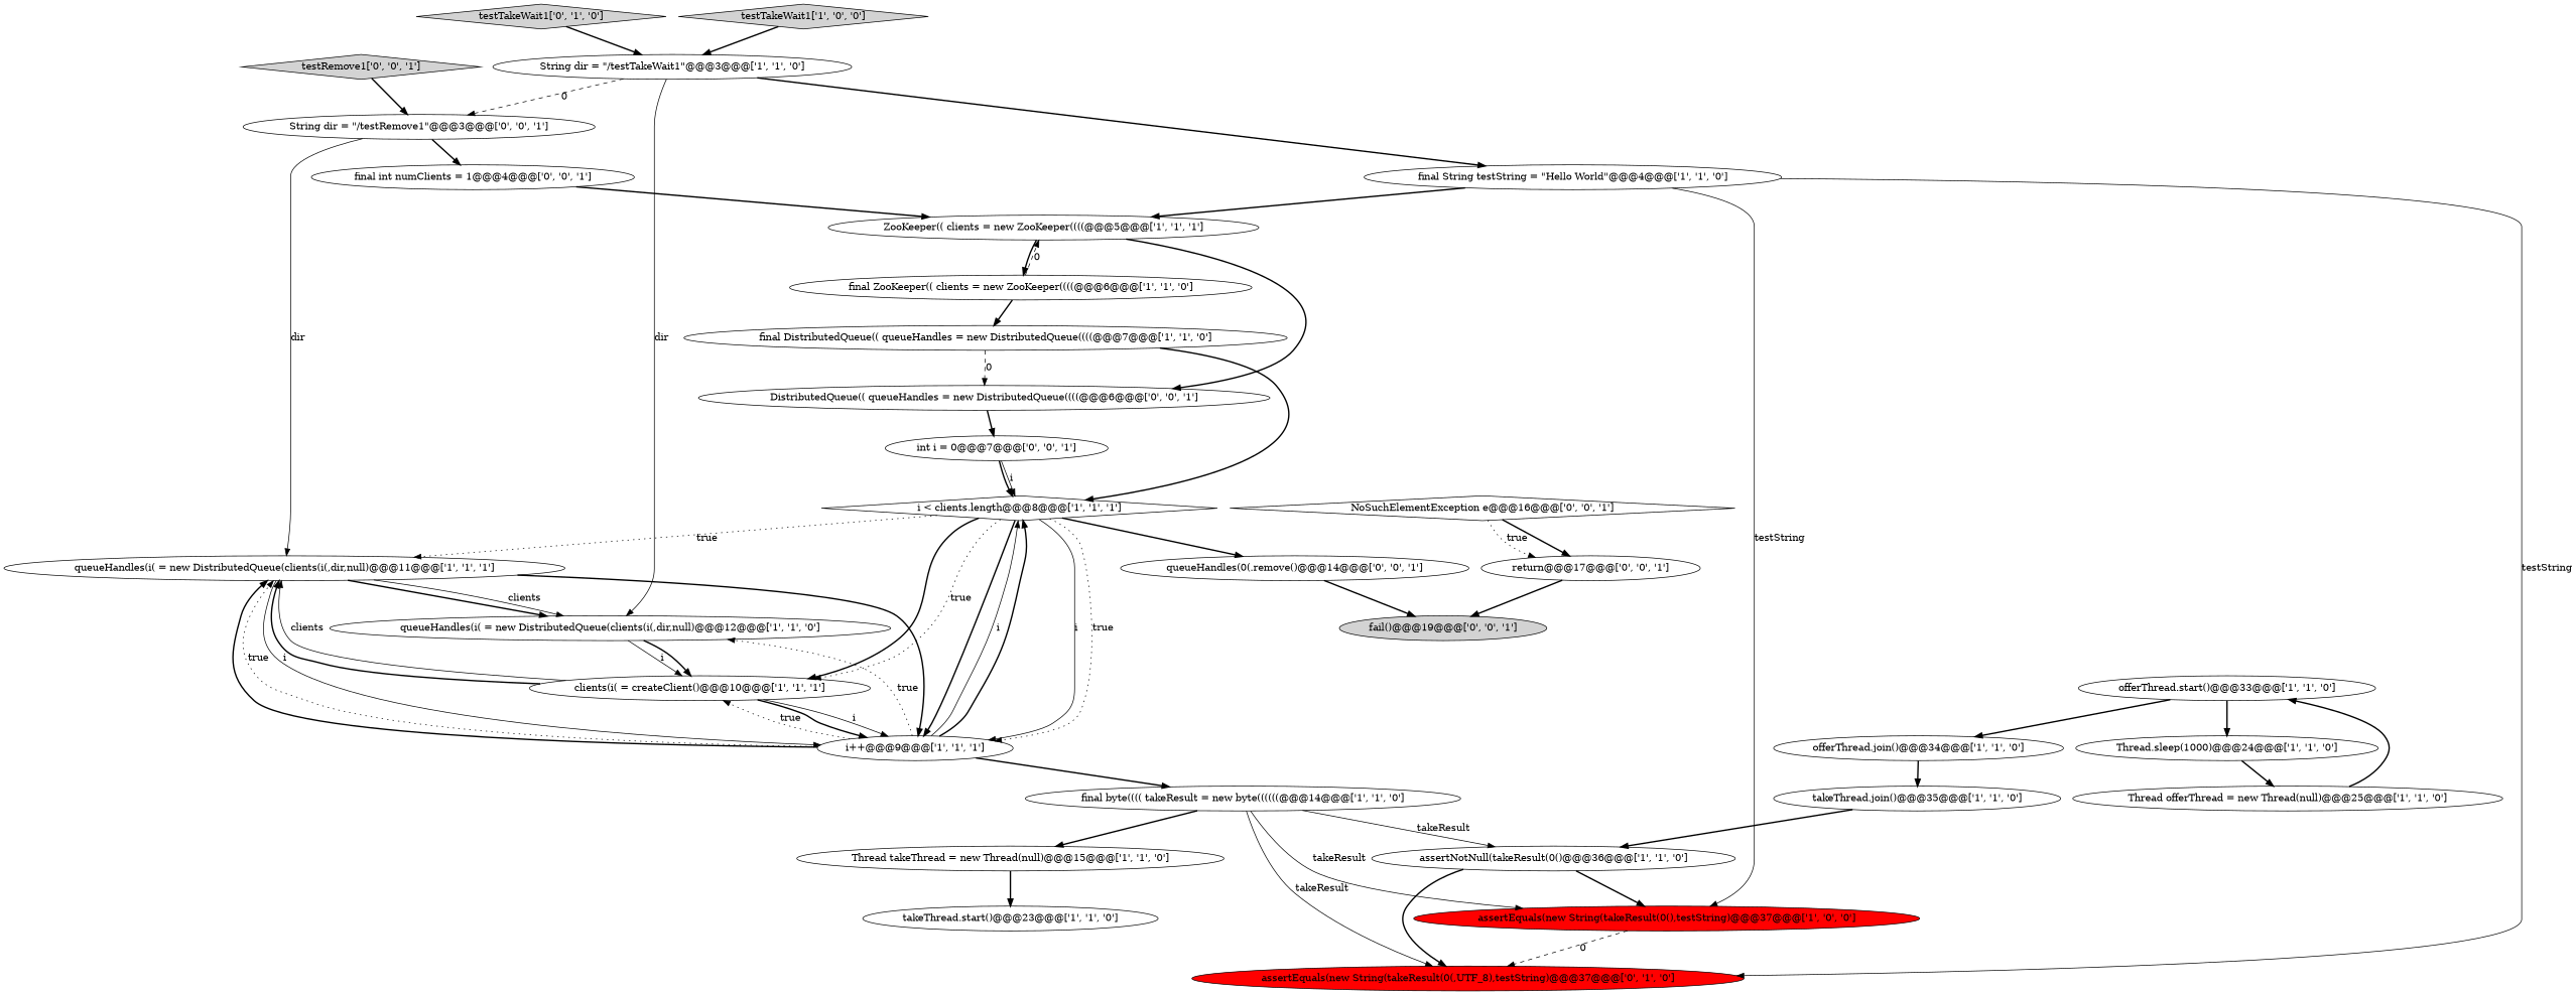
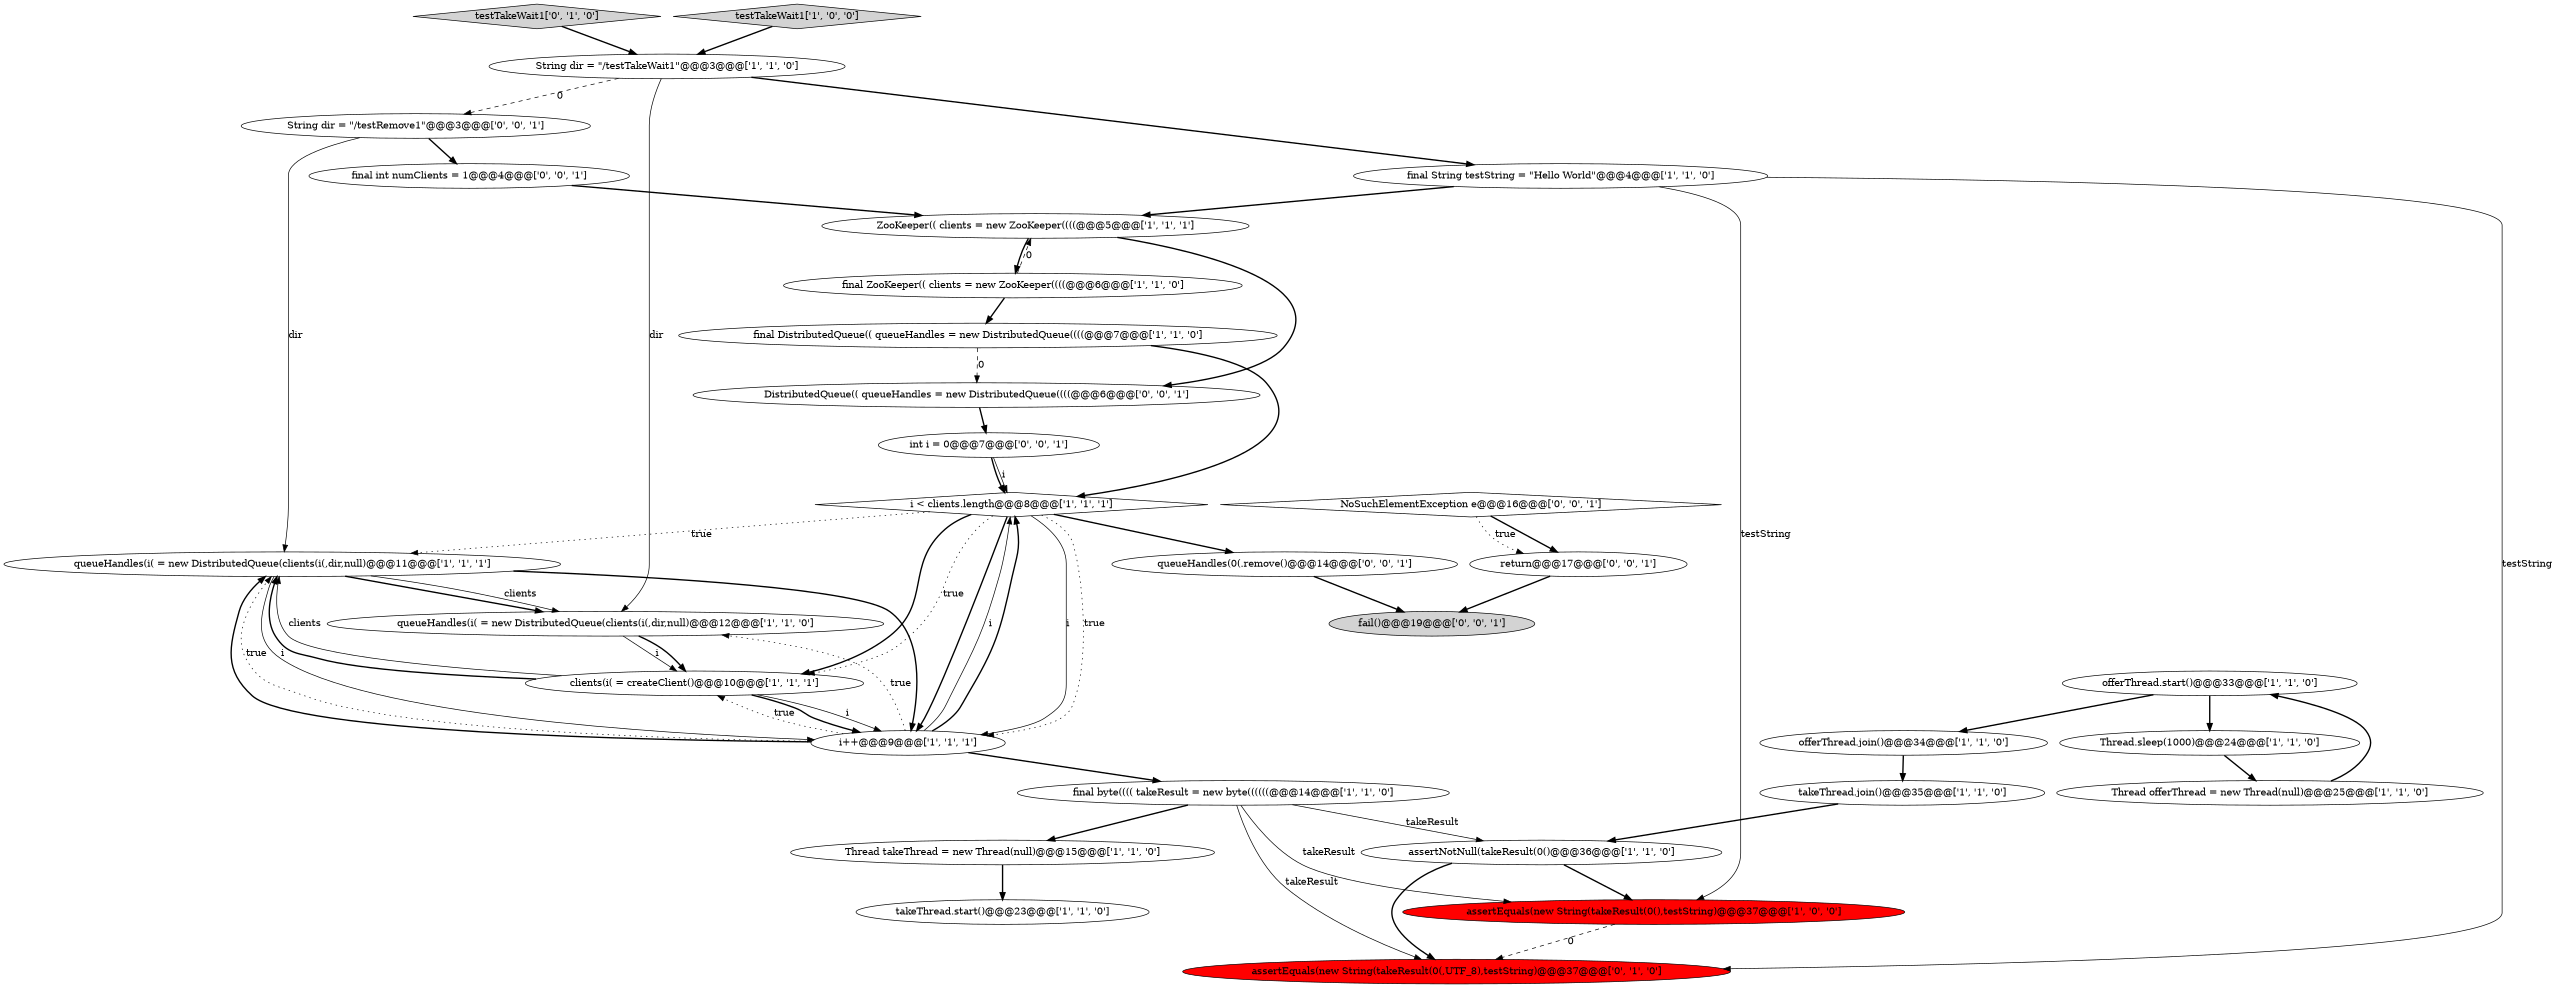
  digraph {
    node [fillcolor=white shape=ellipse style=filled]
    edge [style=bold]
    n1 [label="takeThread.join()@@@35@@@['1', '1', '0']"]
    n2 [label="assertNotNull(takeResult(0()@@@36@@@['1', '1', '0']"]
    n3 [fillcolor=red label="assertEquals(new String(takeResult(0(,UTF_8),testString)@@@37@@@['0', '1', '0']"]
    n4 [fillcolor=red label="assertEquals(new String(takeResult(0(),testString)@@@37@@@['1', '0', '0']"]
    n5 [label="NoSuchElementException e@@@16@@@['0', '0', '1']" shape=diamond]
    n6 [label="return@@@17@@@['0', '0', '1']"]
    n7 [fillcolor=lightgray label="fail()@@@19@@@['0', '0', '1']"]
    n8 [label="final String testString = \"Hello World\"@@@4@@@['1', '1', '0']"]
    n9 [label="ZooKeeper(( clients = new ZooKeeper((((@@@5@@@['1', '1', '1']"]
    n10 [label="DistributedQueue(( queueHandles = new DistributedQueue((((@@@6@@@['0', '0', '1']"]
    n11 [label="final ZooKeeper(( clients = new ZooKeeper((((@@@6@@@['1', '1', '0']"]
    n12 [fillcolor=lightgray label="testTakeWait1['0', '1', '0']" shape=diamond]
    n13 [label="String dir = \"/testTakeWait1\"@@@3@@@['1', '1', '0']"]
    n14 [label="String dir = \"/testRemove1\"@@@3@@@['0', '0', '1']"]
    n15 [label="queueHandles(i( = new DistributedQueue(clients(i(,dir,null)@@@12@@@['1', '1', '0']"]
    n16 [label="int i = 0@@@7@@@['0', '0', '1']"]
    n17 [label="i < clients.length@@@8@@@['1', '1', '1']" shape=diamond]
    n18 [label="final int numClients = 1@@@4@@@['0', '0', '1']"]
    n19 [label="queueHandles(i( = new DistributedQueue(clients(i(,dir,null)@@@11@@@['1', '1', '1']"]
    n20 [label="i++@@@9@@@['1', '1', '1']"]
    n21 [label="Thread takeThread = new Thread(null)@@@15@@@['1', '1', '0']"]
    n22 [label="takeThread.start()@@@23@@@['1', '1', '0']"]
    n23 [label="Thread offerThread = new Thread(null)@@@25@@@['1', '1', '0']"]
    n24 [label="offerThread.start()@@@33@@@['1', '1', '0']"]
    n25 [label="Thread.sleep(1000)@@@24@@@['1', '1', '0']"]
    n26 [label="offerThread.join()@@@34@@@['1', '1', '0']"]
    n27 [label="final DistributedQueue(( queueHandles = new DistributedQueue((((@@@7@@@['1', '1', '0']"]
    n28 [label="clients(i( = createClient()@@@10@@@['1', '1', '1']"]
    n29 [label="queueHandles(0(.remove()@@@14@@@['0', '0', '1']"]
    n30 [label="final byte(((( takeResult = new byte((((((@@@14@@@['1', '1', '0']"]
-   n31 [fillcolor=lightgray label="testRemove1['0', '0', '1']" shape=diamond]
    n32 [fillcolor=lightgray label="testTakeWait1['1', '0', '0']" shape=diamond]
    n1 -> n2
    n2 -> n3
    n2 -> n4
    n4 -> n3 [label=0 style=dashed]
    n5 -> n6
    n5 -> n6 [label=true style=dotted]
    n6 -> n7
    n8 -> n3 [label=testString style=solid]
    n8 -> n4 [label=testString style=solid]
    n8 -> n9
    n9 -> n10
    n9 -> n11
    n10 -> n16
    n11 -> n9 [label=0 style=dashed]
    n11 -> n27
    n12 -> n13
    n13 -> n8
    n13 -> n14 [label=0 style=dashed]
    n13 -> n15 [label=dir style=solid]
    n14 -> n18
    n14 -> n19 [label=dir style=solid]
    n15 -> n28 [label=i style=solid]
    n15 -> n28
    n16 -> n17 [label=i style=solid]
    n16 -> n17
    n17 -> n19 [label=true style=dotted]
    n17 -> n20 [label=i style=solid]
    n17 -> n20 [label=true style=dotted]
    n17 -> n20
    n17 -> n28
    n17 -> n28 [label=true style=dotted]
    n17 -> n29
    n18 -> n9
    n19 -> n15
    n19 -> n15 [label=clients style=solid]
    n19 -> n20 [label=i style=solid]
    n19 -> n20
    n20 -> n15 [label=true style=dotted]
    n20 -> n17 [label=i style=solid]
    n20 -> n17
    n20 -> n19 [label=true style=dotted]
    n20 -> n19
    n20 -> n28 [label=true style=dotted]
    n20 -> n30
    n21 -> n22
    n23 -> n24
    n24 -> n25
    n24 -> n26
    n25 -> n23
    n26 -> n1
    n27 -> n10 [label=0 style=dashed]
    n27 -> n17
    n28 -> n19 [label=clients style=solid]
    n28 -> n19
    n28 -> n20 [label=i style=solid]
    n28 -> n20
    n29 -> n7
    n30 -> n2 [label=takeResult style=solid]
    n30 -> n3 [label=takeResult style=solid]
    n30 -> n4 [label=takeResult style=solid]
    n30 -> n21
-   n31 -> n14
    n32 -> n13
  }
